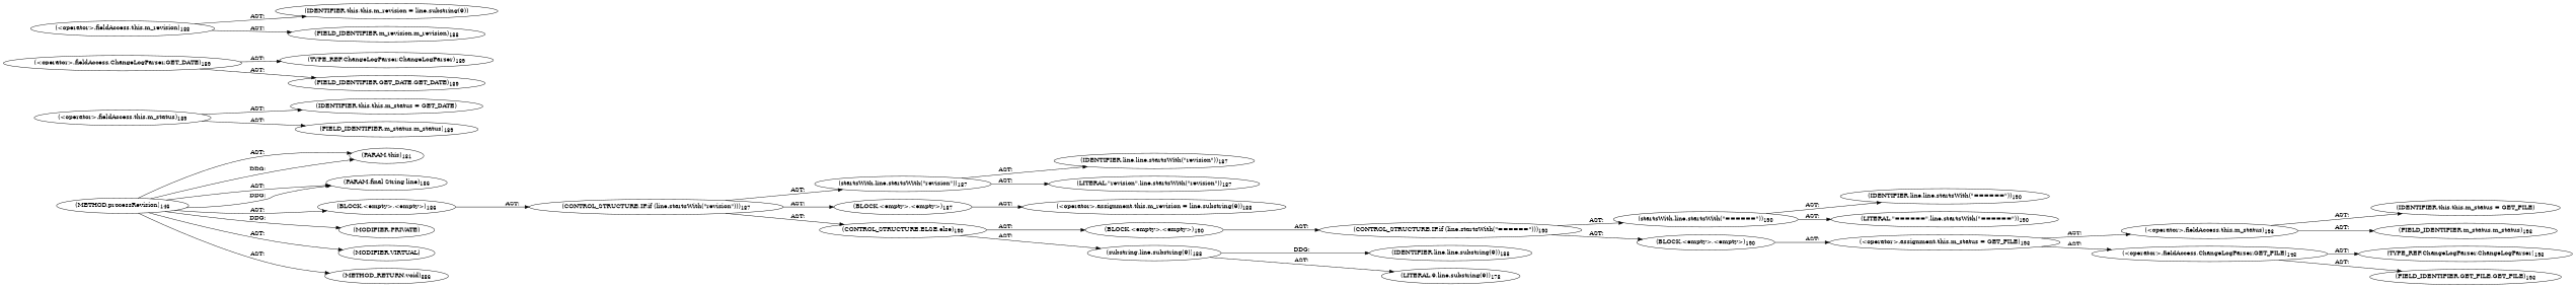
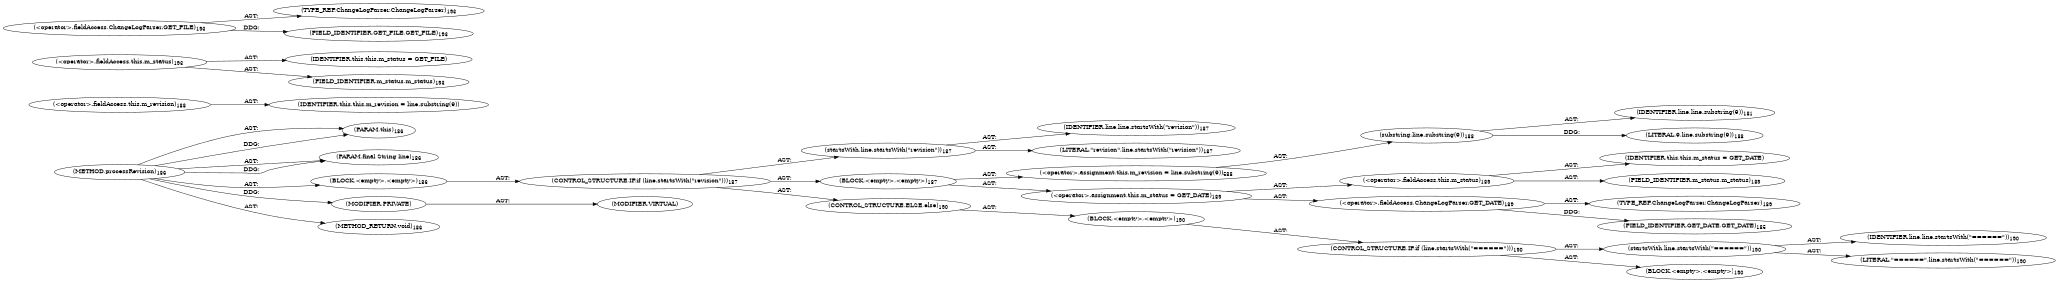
  digraph {
    rankdir=LR
-   n1 [label=<(METHOD,processRevision)<SUB>146</SUB>>]
-   n2 [label=<(PARAM,this)<SUB>181</SUB>>]
+   n1 [label=<(METHOD,processRevision)<SUB>186</SUB>>]
+   n2 [label=<(PARAM,this)<SUB>186</SUB>>]
    n3 [label=<(PARAM,final String line)<SUB>186</SUB>>]
    n4 [label=<(BLOCK,&lt;empty&gt;,&lt;empty&gt;)<SUB>186</SUB>>]
    n5 [label=<(MODIFIER,PRIVATE)>]
    n6 [label=<(MODIFIER,VIRTUAL)>]
-   n7 [label=<(METHOD_RETURN,void)<SUB>386</SUB>>]
+   n7 [label=<(METHOD_RETURN,void)<SUB>186</SUB>>]
    n8 [label=<(CONTROL_STRUCTURE,IF,if (line.startsWith(&quot;revision&quot;)))<SUB>187</SUB>>]
    n9 [label=<(startsWith,line.startsWith(&quot;revision&quot;))<SUB>187</SUB>>]
    n10 [label=<(BLOCK,&lt;empty&gt;,&lt;empty&gt;)<SUB>187</SUB>>]
    n11 [label=<(CONTROL_STRUCTURE,ELSE,else)<SUB>190</SUB>>]
    n12 [label=<(IDENTIFIER,line,line.startsWith(&quot;revision&quot;))<SUB>187</SUB>>]
    n13 [label=<(LITERAL,&quot;revision&quot;,line.startsWith(&quot;revision&quot;))<SUB>187</SUB>>]
-   n14 [label=<(&lt;operator&gt;.assignment,this.m_revision = line.substring(9))<SUB>188</SUB>>]
+   n14 [label=<(&lt;operator&gt;.assignment,this.m_revision = line.substring(9))<SUB>588</SUB>>]
+   n15 [label=<(&lt;operator&gt;.assignment,this.m_status = GET_DATE)<SUB>189</SUB>>]
    n16 [label=<(BLOCK,&lt;empty&gt;,&lt;empty&gt;)<SUB>190</SUB>>]
    n17 [label=<(substring,line.substring(9))<SUB>188</SUB>>]
    n18 [label=<(&lt;operator&gt;.fieldAccess,this.m_status)<SUB>189</SUB>>]
    n19 [label=<(&lt;operator&gt;.fieldAccess,ChangeLogParser.GET_DATE)<SUB>189</SUB>>]
    n20 [label=<(&lt;operator&gt;.fieldAccess,this.m_revision)<SUB>188</SUB>>]
    n21 [label=<(IDENTIFIER,this,this.m_revision = line.substring(9))>]
-   n22 [label=<(FIELD_IDENTIFIER,m_revision,m_revision)<SUB>188</SUB>>]
-   n23 [label=<(IDENTIFIER,line,line.substring(9))<SUB>188</SUB>>]
-   n24 [label=<(LITERAL,9,line.substring(9))<SUB>178</SUB>>]
+   n23 [label=<(IDENTIFIER,line,line.substring(9))<SUB>181</SUB>>]
+   n24 [label=<(LITERAL,9,line.substring(9))<SUB>188</SUB>>]
    n25 [label=<(IDENTIFIER,this,this.m_status = GET_DATE)>]
    n26 [label=<(FIELD_IDENTIFIER,m_status,m_status)<SUB>189</SUB>>]
    n27 [label=<(TYPE_REF,ChangeLogParser,ChangeLogParser)<SUB>189</SUB>>]
-   n28 [label=<(FIELD_IDENTIFIER,GET_DATE,GET_DATE)<SUB>189</SUB>>]
+   n28 [label=<(FIELD_IDENTIFIER,GET_DATE,GET_DATE)<SUB>185</SUB>>]
    n29 [label=<(CONTROL_STRUCTURE,IF,if (line.startsWith(&quot;======&quot;)))<SUB>190</SUB>>]
    n30 [label=<(startsWith,line.startsWith(&quot;======&quot;))<SUB>190</SUB>>]
    n31 [label=<(BLOCK,&lt;empty&gt;,&lt;empty&gt;)<SUB>190</SUB>>]
    n32 [label=<(IDENTIFIER,line,line.startsWith(&quot;======&quot;))<SUB>190</SUB>>]
    n33 [label=<(LITERAL,&quot;======&quot;,line.startsWith(&quot;======&quot;))<SUB>190</SUB>>]
-   n34 [label=<(&lt;operator&gt;.assignment,this.m_status = GET_FILE)<SUB>193</SUB>>]
    n35 [label=<(&lt;operator&gt;.fieldAccess,this.m_status)<SUB>193</SUB>>]
-   n36 [label=<(&lt;operator&gt;.fieldAccess,ChangeLogParser.GET_FILE)<SUB>143</SUB>>]
+   n36 [label=<(&lt;operator&gt;.fieldAccess,ChangeLogParser.GET_FILE)<SUB>193</SUB>>]
    n37 [label=<(IDENTIFIER,this,this.m_status = GET_FILE)>]
    n38 [label=<(FIELD_IDENTIFIER,m_status,m_status)<SUB>193</SUB>>]
    n39 [label=<(TYPE_REF,ChangeLogParser,ChangeLogParser)<SUB>193</SUB>>]
    n40 [label=<(FIELD_IDENTIFIER,GET_FILE,GET_FILE)<SUB>193</SUB>>]
    n1 -> n2 [label="AST: "]
    n1 -> n2 [label="DDG: "]
    n1 -> n3 [label="AST: "]
    n1 -> n3 [label="DDG: "]
    n1 -> n4 [label="AST: "]
    n1 -> n5 [label="DDG: "]
-   n1 -> n6 [label="AST: "]
+   n5 -> n6 [label="AST: "]
    n1 -> n7 [label="AST: "]
    n4 -> n8 [label="AST: "]
    n8 -> n9 [label="AST: "]
    n8 -> n10 [label="AST: "]
    n8 -> n11 [label="AST: "]
    n9 -> n12 [label="AST: "]
    n9 -> n13 [label="AST: "]
    n10 -> n14 [label="AST: "]
+   n10 -> n15 [label="AST: "]
    n11 -> n16 [label="AST: "]
-   n11 -> n17 [label="AST: "]
+   n14 -> n17 [label="AST: "]
+   n15 -> n18 [label="AST: "]
+   n15 -> n19 [label="AST: "]
    n16 -> n29 [label="AST: "]
-   n17 -> n23 [label="DDG: "]
-   n17 -> n24 [label="AST: "]
+   n17 -> n23 [label="AST: "]
+   n17 -> n24 [label="DDG: "]
    n18 -> n25 [label="AST: "]
    n18 -> n26 [label="AST: "]
    n19 -> n27 [label="AST: "]
-   n19 -> n28 [label="AST: "]
+   n19 -> n28 [label="DDG: "]
    n20 -> n21 [label="AST: "]
-   n20 -> n22 [label="AST: "]
    n29 -> n30 [label="AST: "]
    n29 -> n31 [label="AST: "]
    n30 -> n32 [label="AST: "]
    n30 -> n33 [label="AST: "]
-   n31 -> n34 [label="AST: "]
-   n34 -> n35 [label="AST: "]
-   n34 -> n36 [label="AST: "]
    n35 -> n37 [label="AST: "]
    n35 -> n38 [label="AST: "]
    n36 -> n39 [label="AST: "]
-   n36 -> n40 [label="AST: "]
+   n36 -> n40 [label="DDG: "]
  }
